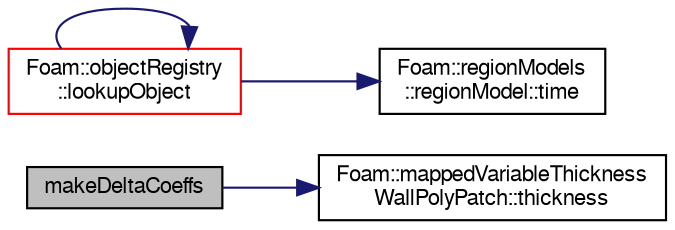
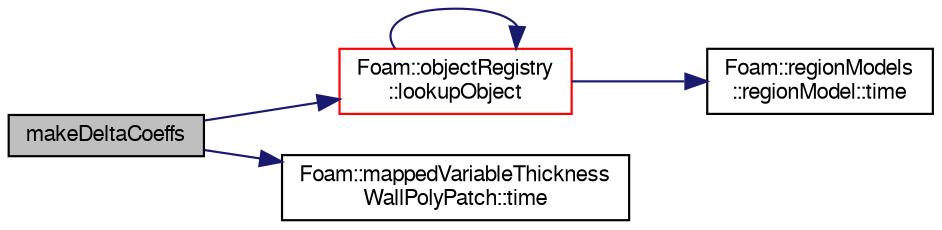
  digraph {
    rankdir=LR
    node [color=black fontname=FreeSans fontsize=10 shape=record]
    edge [color=midnightblue fontname=FreeSans fontsize=10 labelfontname=FreeSans labelfontsize=10 style=solid]
    n1 [fillcolor=grey75 fontcolor=black height=0.2 label=makeDeltaCoeffs style=filled width=0.4]
    n2 [color=red height=0.2 label="Foam::objectRegistry\l::lookupObject" width=0.4]
-   n3 [height=0.2 label="Foam::mappedVariableThickness\lWallPolyPatch::thickness" width=0.4]
+   n3 [height=0.2 label="Foam::mappedVariableThickness\lWallPolyPatch::time" width=0.4]
    n4 [height=0.2 label="Foam::regionModels\l::regionModel::time" width=0.4]
+   n1 -> n2
    n1 -> n3
    n2 -> n2
    n2 -> n4
  }
